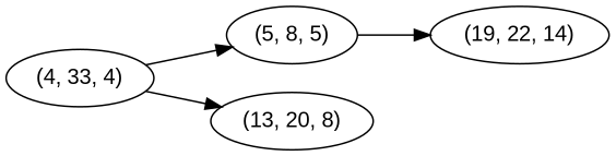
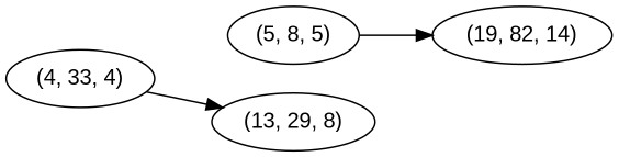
  digraph {
    fontname="Liberation Sans"
    rankdir=LR
    node [fontname="Liberation Sans"]
    edge [fontname="Liberation Sans"]
    "(4, 33, 4)"
    "(5, 8, 5)"
-   "(13, 29, 8)" [label="(13, 20, 8)"]
-   "(19, 22, 14)"
-   "(4, 33, 4)" -> "(5, 8, 5)"
+   "(13, 29, 8)"
+   "(19, 22, 14)" [label="(19, 82, 14)"]
    "(4, 33, 4)" -> "(13, 29, 8)"
    "(5, 8, 5)" -> "(19, 22, 14)"
  }
